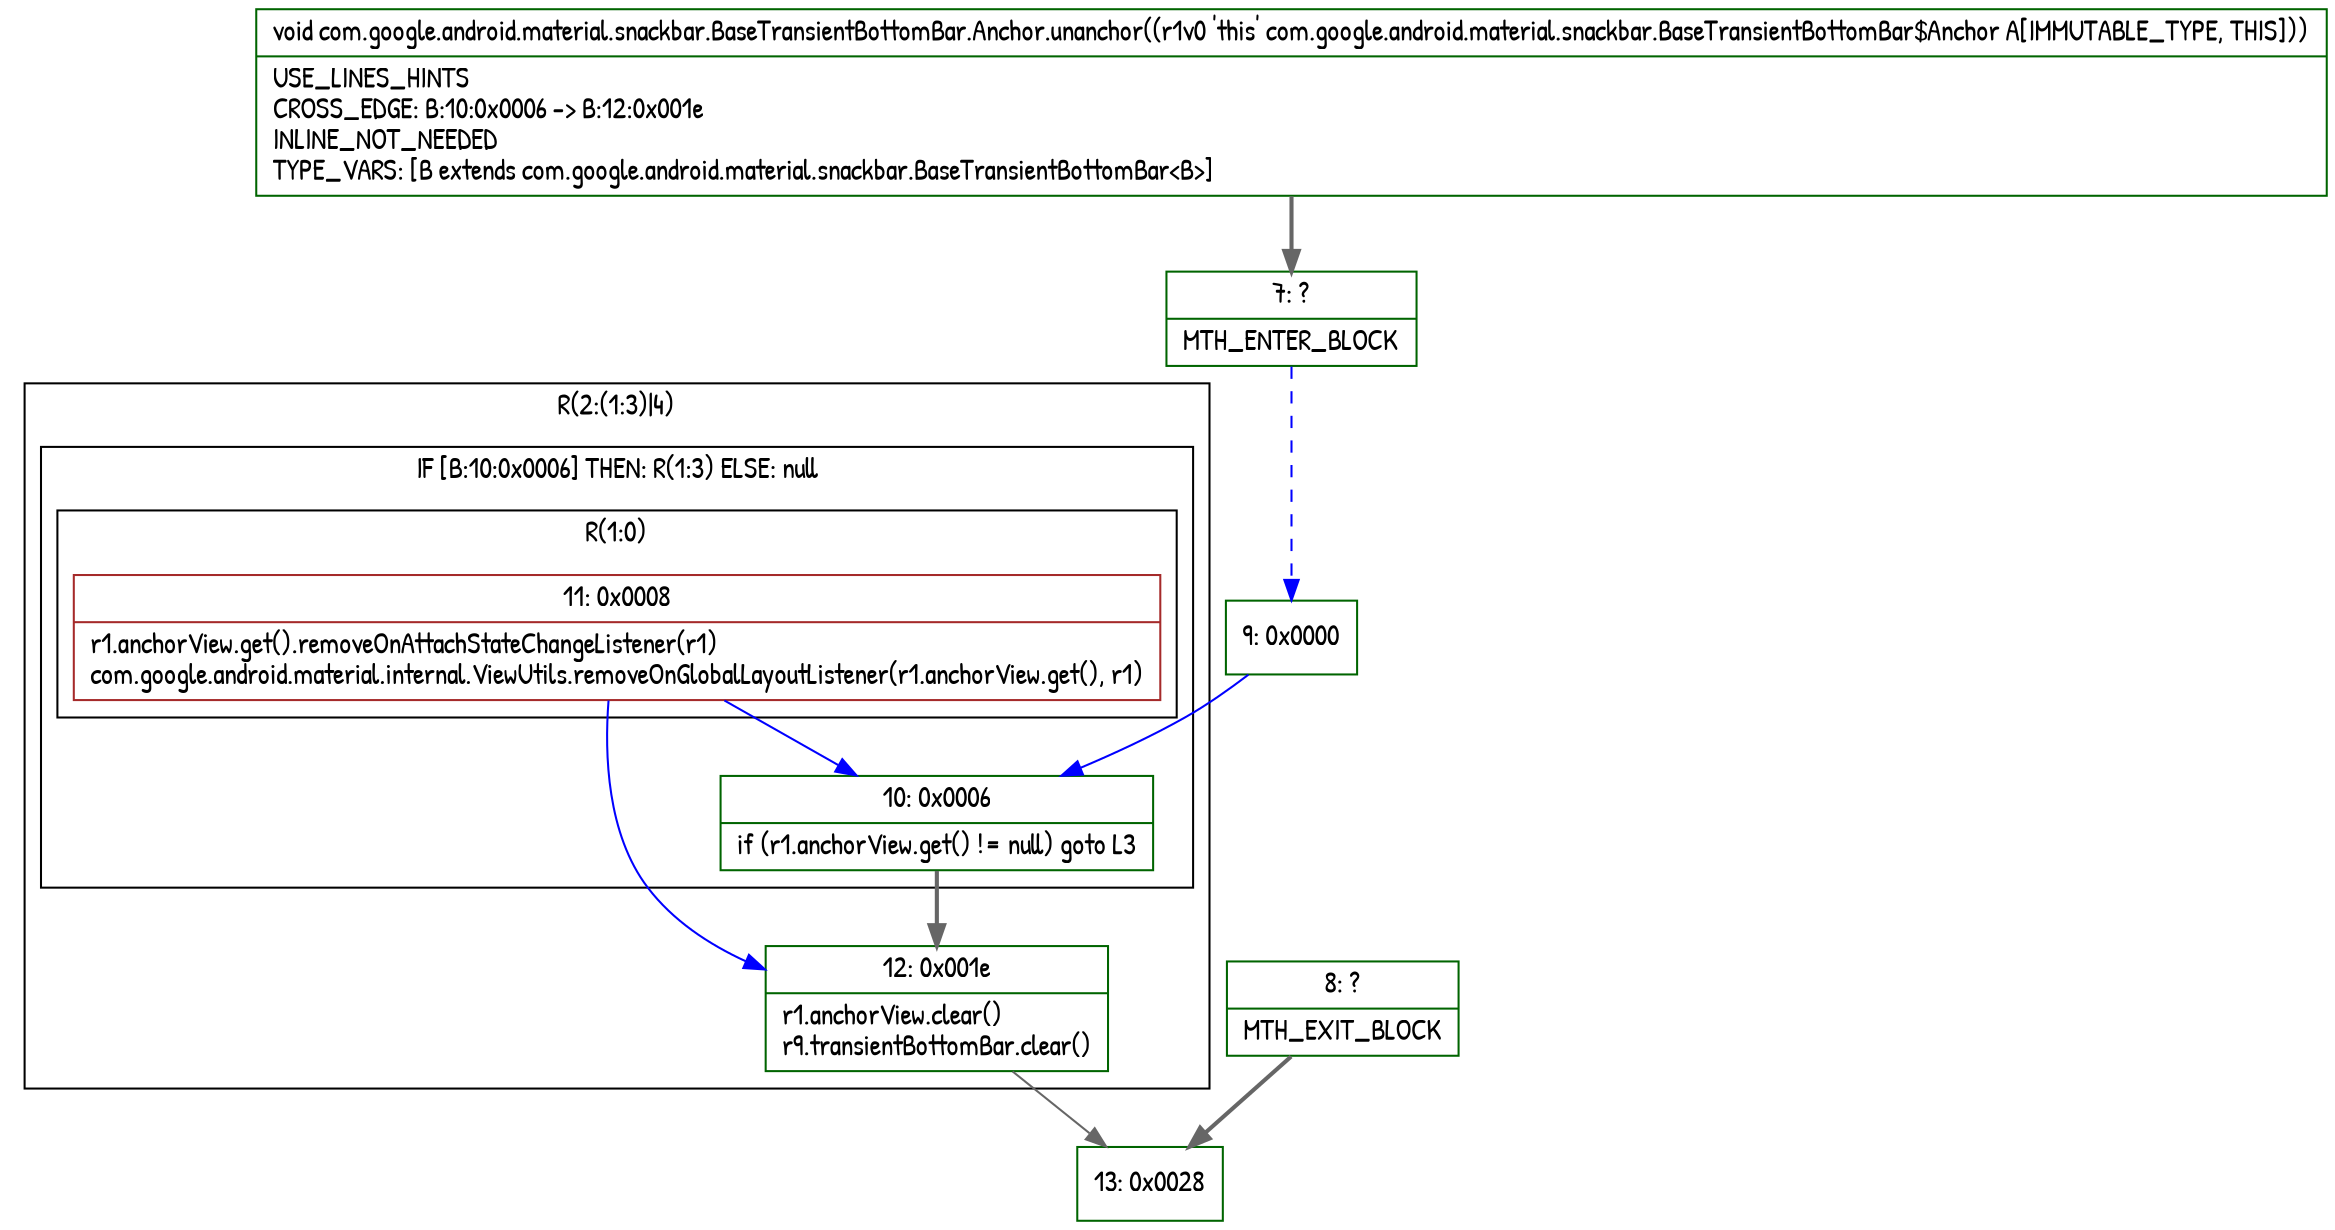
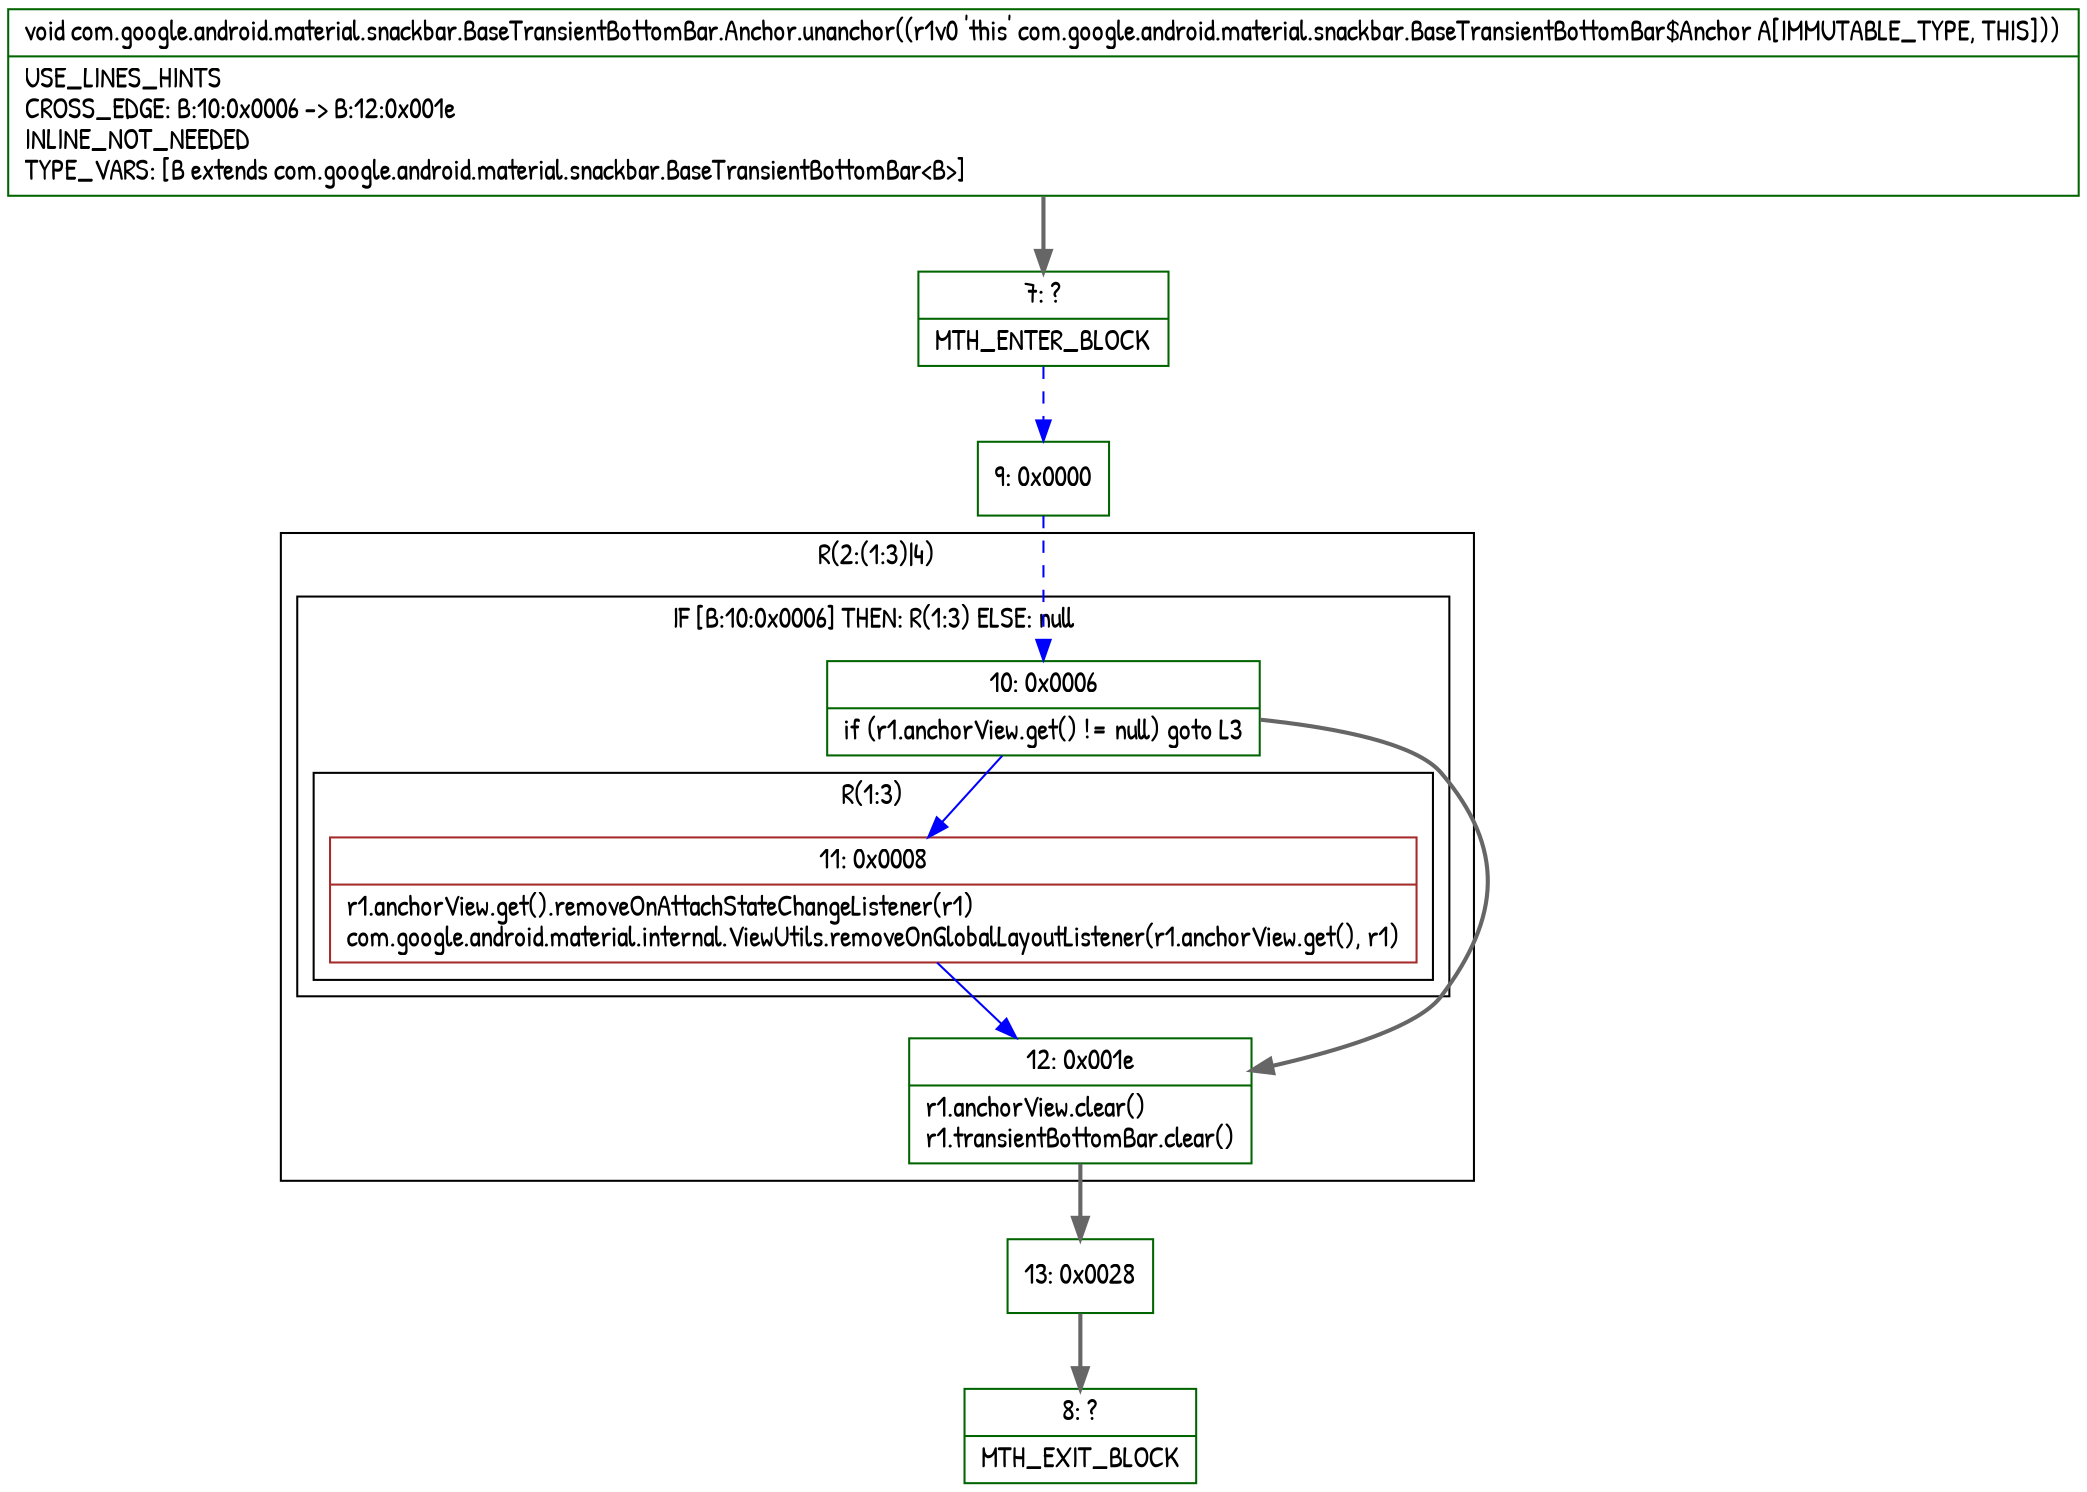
  digraph {
    fontname="Patrick Hand"
    node [color=darkgreen fontname="Patrick Hand" shape=record]
    edge [color=blue fontname="Patrick Hand" style=bold]
    n1 [color=brown label="{11\:\ 0x0008|r1.anchorView.get().removeOnAttachStateChangeListener(r1)\lcom.google.android.material.internal.ViewUtils.removeOnGlobalLayoutListener(r1.anchorView.get(), r1)\l}"]
    n2 [label="{10\:\ 0x0006|if (r1.anchorView.get() != null) goto L3\l}"]
-   n3 [label="{12\:\ 0x001e|r1.anchorView.clear()\lr9.transientBottomBar.clear()\l}"]
+   n3 [label="{12\:\ 0x001e|r1.anchorView.clear()\lr1.transientBottomBar.clear()\l}"]
    n4 [label="{13\:\ 0x0028}"]
    n5 [label="{8\:\ ?|MTH_EXIT_BLOCK\l}"]
    n6 [label="{7\:\ ?|MTH_ENTER_BLOCK\l}"]
    n7 [label="{9\:\ 0x0000}"]
    n8 [label="{void com.google.android.material.snackbar.BaseTransientBottomBar.Anchor.unanchor((r1v0 'this' com.google.android.material.snackbar.BaseTransientBottomBar$Anchor A[IMMUTABLE_TYPE, THIS]))  | USE_LINES_HINTS\lCROSS_EDGE: B:10:0x0006 \-\> B:12:0x001e\lINLINE_NOT_NEEDED\lTYPE_VARS: [B extends com.google.android.material.snackbar.BaseTransientBottomBar\<B\>]\l}"]
    subgraph cluster_1 {
      label="R(2:(1:3)|4)"
      n3
      subgraph cluster_2 {
        label="IF [B:10:0x0006] THEN: R(1:3) ELSE: null"
        n2
        subgraph cluster_3 {
-         label="R(1:0)"
+         label="R(1:3)"
          n1
        }
      }
    }
    n1 -> n3 [style=solid]
-   n1 -> n2 [style=solid]
+   n2 -> n1 [style=solid]
    n2 -> n3 [color=gray40]
-   n3 -> n4 [color=gray40 style=solid]
-   n5 -> n4 [color=gray40]
+   n3 -> n4 [color=gray40]
+   n4 -> n5 [color=gray40]
    n6 -> n7 [style=dashed]
-   n7 -> n2 [style=solid]
+   n7 -> n2 [style=dashed]
    n8 -> n6 [color=gray40]
  }
